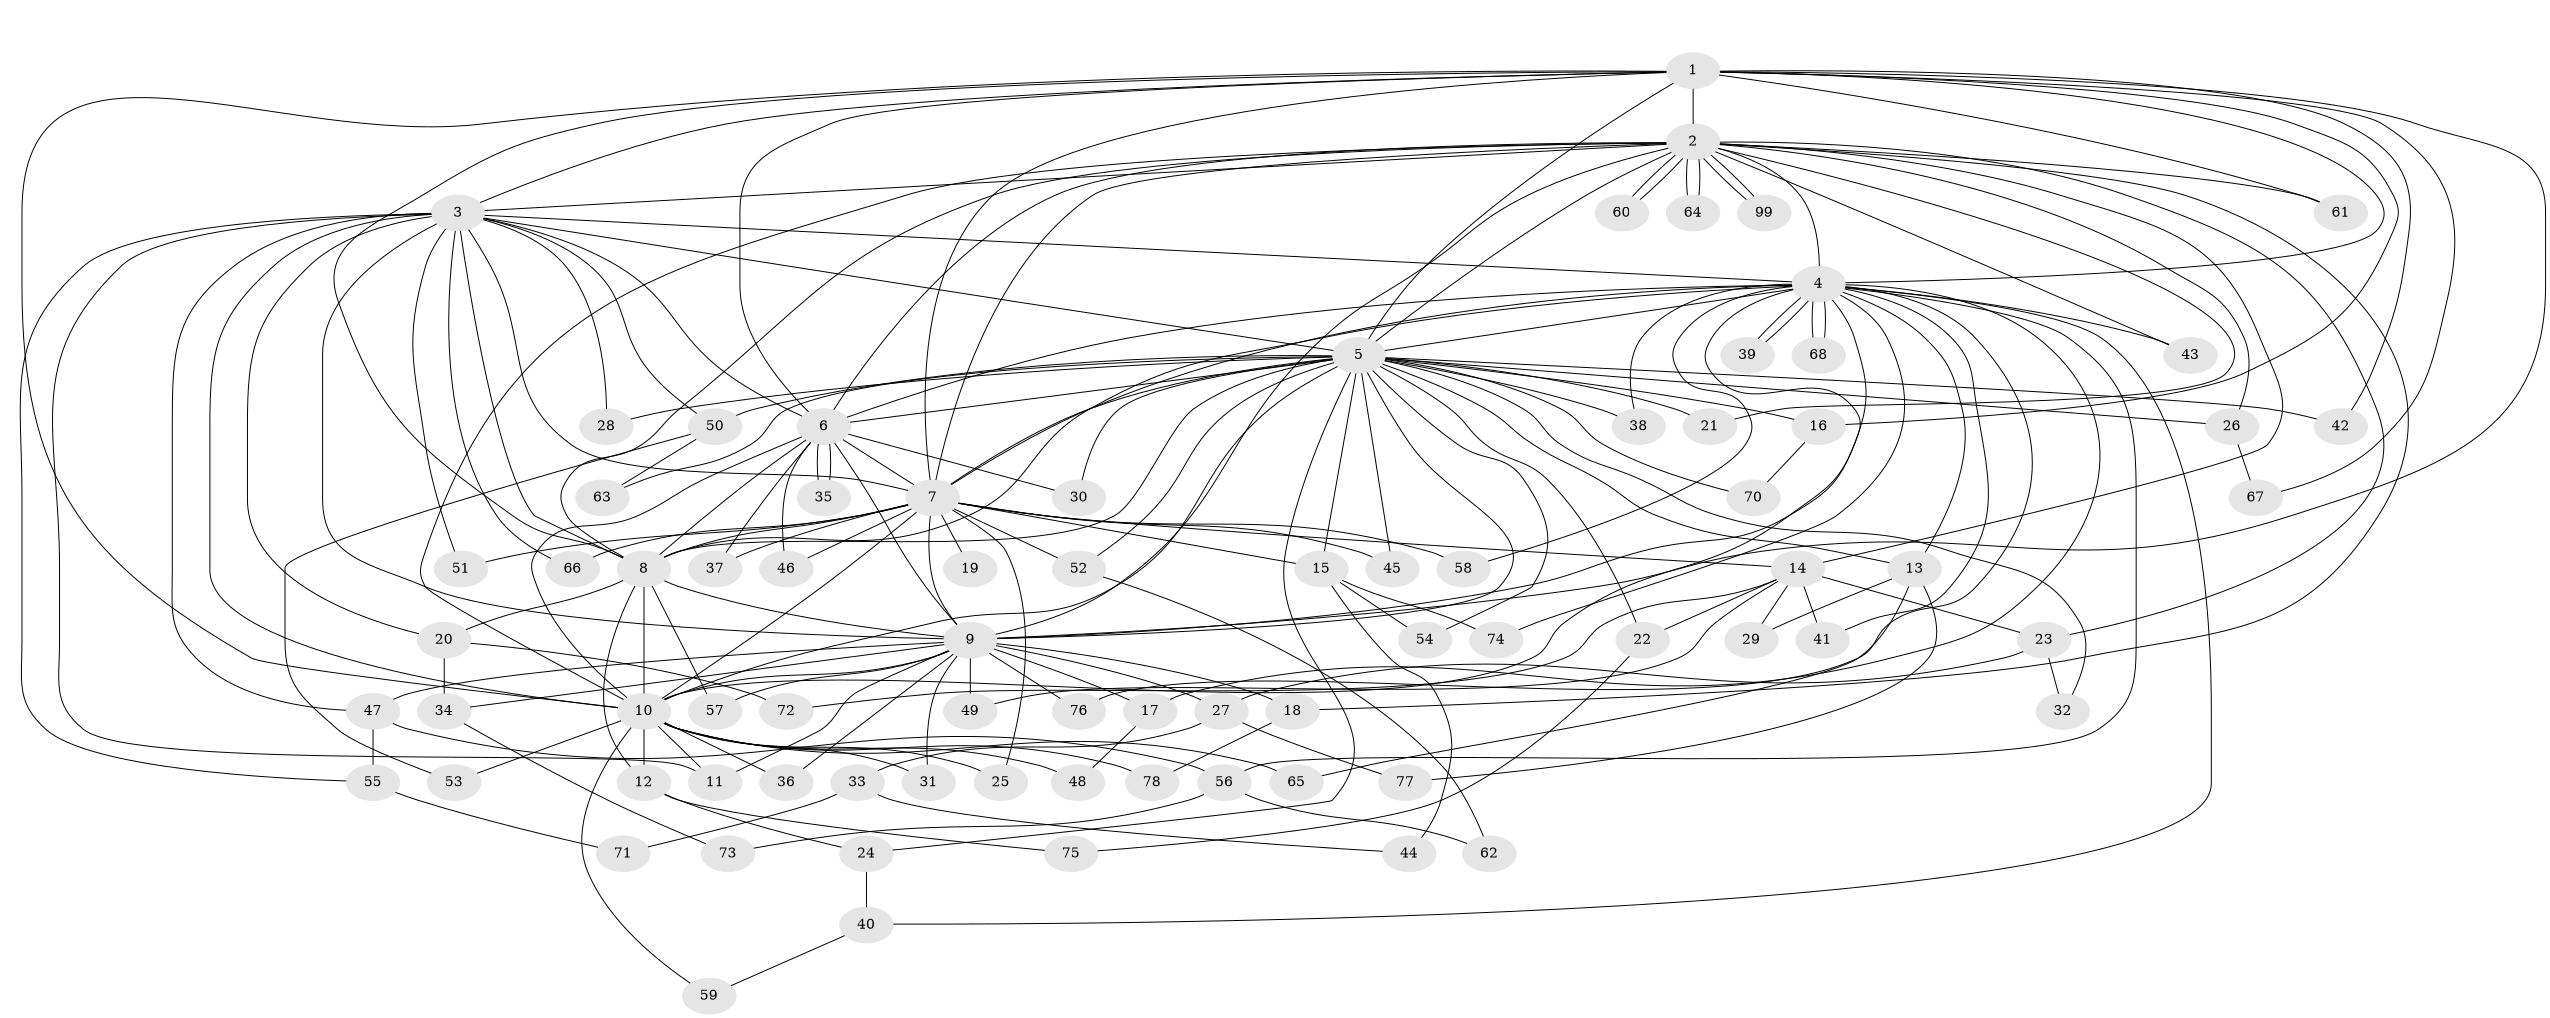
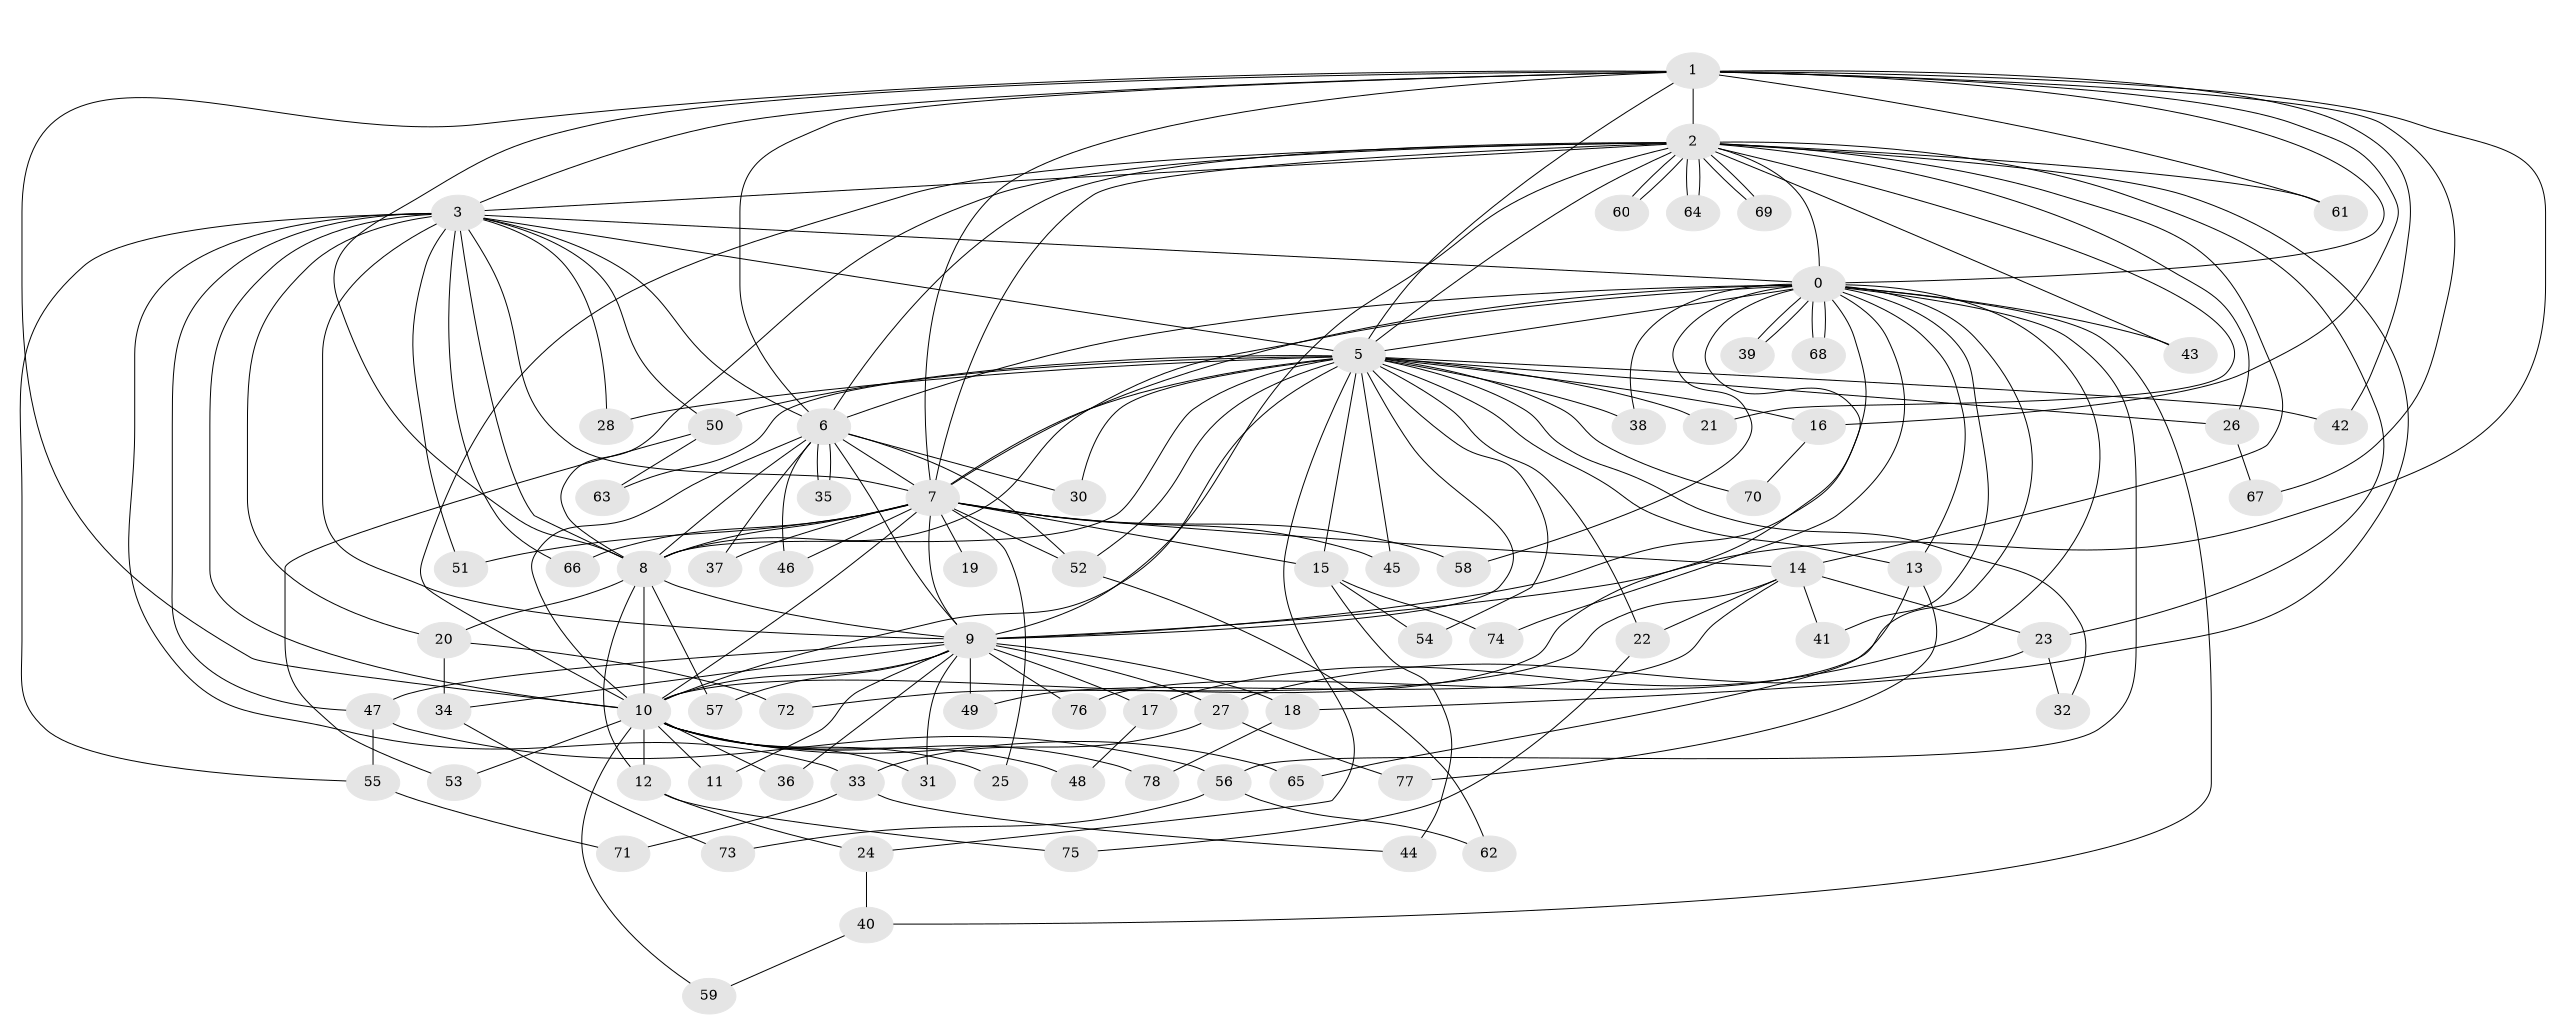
  graph {
    node [color=gray90 style=filled]
    1
    2
    3
-   4
+   4 [label=0]
    5
    6
    7
    8
    9
    10
    16
    42
    61
    67
    14
    18
    21
    23
    26
    43
    60
    64
-   69 [label=99]
+   69
    20
    28
    33
    47
    50
    51
    55
    66
    13
    17
    38
    39
    40
    41
    56
    58
    68
    74
    76
    15
    22
    24
    30
    32
    45
    52
    54
    63
    70
    35
    37
    46
    19
    25
    12
    57
    11
    27
    31
    34
    36
    49
    48
    53
    59
    65
    78
-   29
    72
    44
    71
    77
    73
    62
    75
    1 -- 2
    1 -- 3
    1 -- 4
    1 -- 5
    1 -- 6
    1 -- 7
    1 -- 8
    1 -- 9
    1 -- 10
    1 -- 16
    1 -- 42
    1 -- 61
    1 -- 67
    2 -- 3
    2 -- 4
    2 -- 5
    2 -- 6
    2 -- 7
    2 -- 8
    2 -- 9
    2 -- 10
    2 -- 61
    2 -- 14
    2 -- 18
    2 -- 21
    2 -- 23
    2 -- 26
    2 -- 43
    2 -- 60
    2 -- 60
    2 -- 64
    2 -- 64
    2 -- 69
    2 -- 69
    3 -- 4
    3 -- 5
    3 -- 6
    3 -- 7
    3 -- 8
    3 -- 9
    3 -- 10
    3 -- 20
    3 -- 28
-   3 -- 11
+   3 -- 33
    3 -- 47
    3 -- 50
    3 -- 51
    3 -- 55
    3 -- 66
    4 -- 5
    4 -- 6
    4 -- 7
    4 -- 8
    4 -- 9
    4 -- 10
    4 -- 43
    4 -- 13
    4 -- 17
    4 -- 38
    4 -- 39
    4 -- 39
    4 -- 40
    4 -- 41
    4 -- 56
    4 -- 58
    4 -- 68
    4 -- 68
    4 -- 74
    4 -- 76
-   5 -- 6
+   52 -- 6
    5 -- 7
    5 -- 8
    5 -- 9
    5 -- 10
    5 -- 16
    5 -- 42
    5 -- 21
    5 -- 26
    5 -- 28
    5 -- 50
    5 -- 13
    5 -- 38
    5 -- 15
    5 -- 22
    5 -- 24
    5 -- 30
    5 -- 32
    5 -- 45
    5 -- 52
    5 -- 54
    5 -- 63
    5 -- 70
    6 -- 7
    6 -- 8
    6 -- 9
    6 -- 10
    6 -- 30
    6 -- 35
    6 -- 35
    6 -- 37
    6 -- 46
    7 -- 8
    7 -- 9
    7 -- 10
    7 -- 14
    7 -- 51
    7 -- 66
    7 -- 58
    7 -- 15
    7 -- 45
    7 -- 52
    7 -- 37
    7 -- 46
    7 -- 19
    7 -- 25
    8 -- 9
    8 -- 10
    8 -- 20
    8 -- 12
    8 -- 57
    9 -- 10
    9 -- 18
    9 -- 47
    9 -- 17
    9 -- 76
    9 -- 57
    9 -- 11
    9 -- 27
    9 -- 31
    9 -- 34
    9 -- 36
    9 -- 49
    10 -- 25
    10 -- 12
    10 -- 11
    10 -- 31
    10 -- 36
    10 -- 48
    10 -- 53
    10 -- 59
    10 -- 65
    10 -- 78
    16 -- 70
    14 -- 23
    14 -- 41
    14 -- 22
    14 -- 49
-   14 -- 29
    14 -- 72
    18 -- 78
    23 -- 32
    23 -- 27
    26 -- 67
    20 -- 34
    20 -- 72
    33 -- 44
    33 -- 71
    47 -- 55
    47 -- 56
    50 -- 63
    50 -- 53
    55 -- 71
    13 -- 65
-   13 -- 29
    13 -- 77
    17 -- 48
    40 -- 59
    56 -- 73
    56 -- 62
    15 -- 74
    15 -- 54
    15 -- 44
    22 -- 75
    24 -- 40
    52 -- 62
    12 -- 24
    12 -- 75
    27 -- 33
    27 -- 77
    34 -- 73
  }
